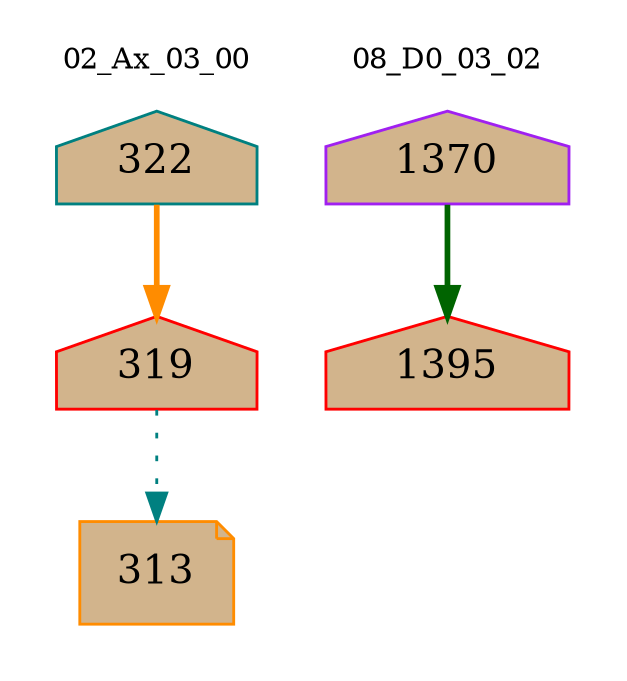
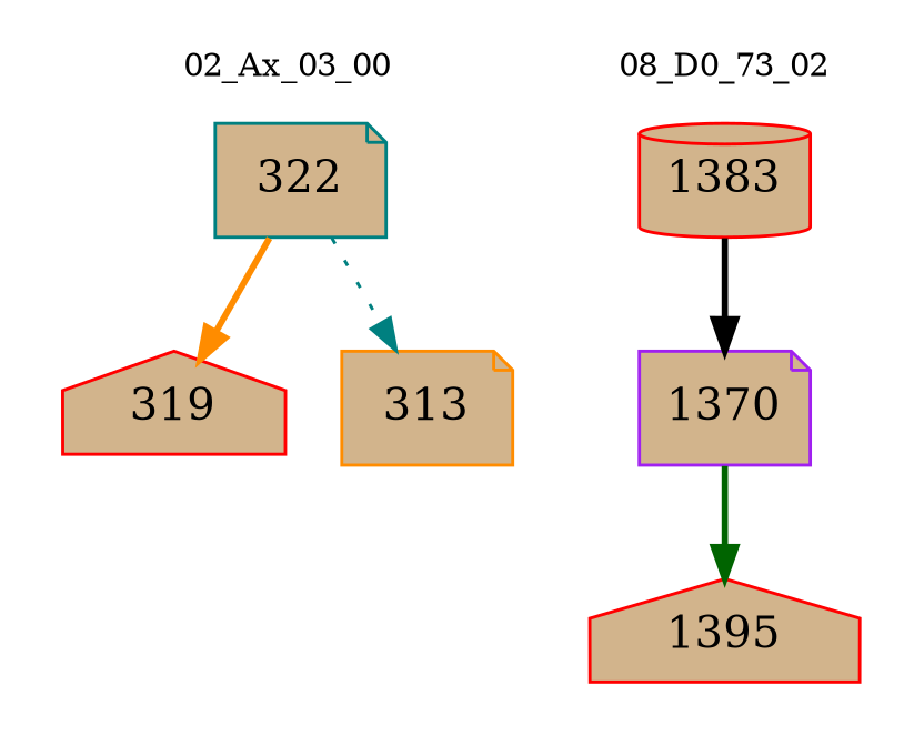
  digraph {
    node [color=red fillcolor=tan shape=note style=filled]
    edge [style=bold]
-   n1 [color=teal label=322 shape=house]
+   n1 [color=teal label=322]
    n2 [label=319 shape=house]
    n3 [color=darkorange label=313]
-   n5 [color=purple label=1370 shape=house]
+   n4 [label=1383 shape=cylinder]
+   n5 [color=purple label=1370]
    n6 [label=1395 shape=house]
    subgraph cluster_1 {
      color=white
      fontsize=10
      label="02_Ax_03_00"
      n1
      n2
      n3
    }
    subgraph cluster_2 {
      color=white
      fontsize=10
-     label="08_D0_03_02"
+     label="08_D0_73_02"
+     n4
      n5
      n6
    }
    n1 -> n2 [color=darkorange]
-   n2 -> n3 [color=teal style=dotted]
+   n1 -> n3 [color=teal style=dotted]
+   n4 -> n5 [color=black]
    n5 -> n6 [color=darkgreen]
  }
